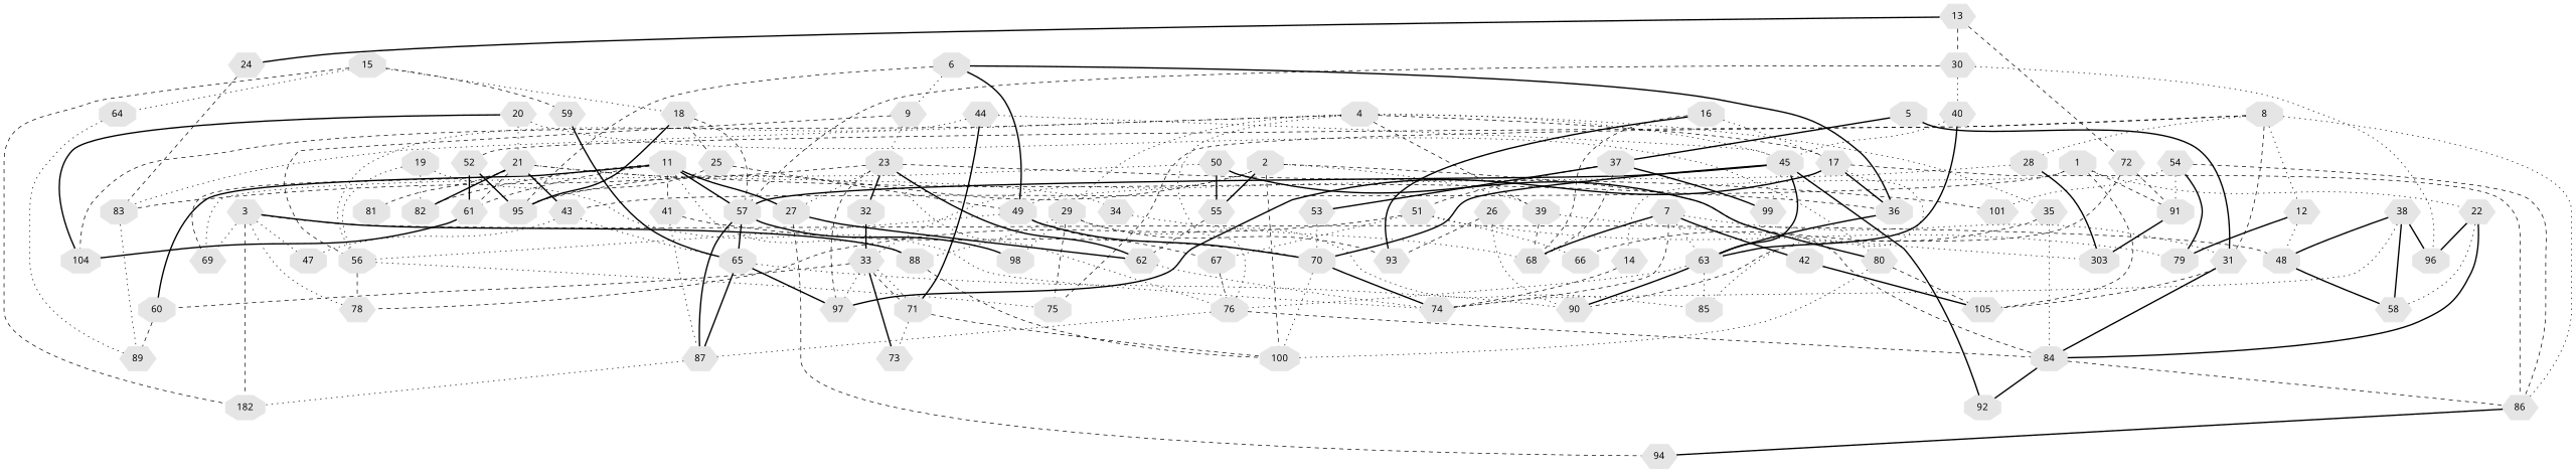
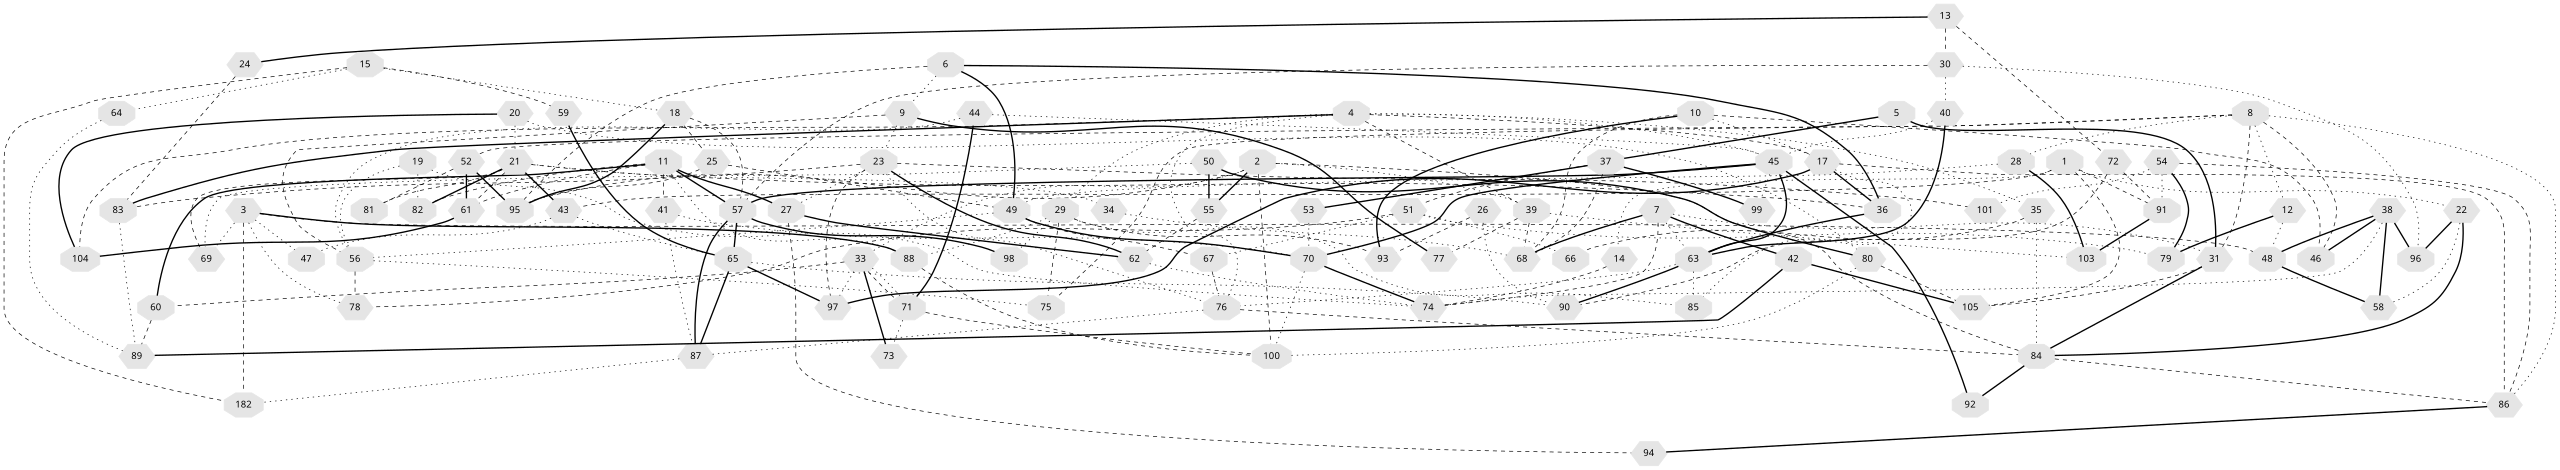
  graph {
    fontname="Noto Sans"
    node [color=gray90 fontname="Noto Sans" shape=octagon style=filled]
    edge [fontname="Noto Sans" style=dotted]
    1
    14 [shape=hexagon]
    22 [shape=hexagon]
    43 [shape=hexagon]
    91
    105 [shape=hexagon]
    74 [shape=hexagon]
    84
    58 [shape=hexagon]
    96
    47
    65
-   103 [label=303]
+   103
    2
    33 [shape=hexagon]
    39
    55 [shape=hexagon]
    95
    100
    60
    97 [shape=hexagon]
    71
    73 [shape=hexagon]
    68 [shape=hexagon]
+   77 [shape=hexagon]
    62 [shape=hexagon]
    86 [shape=hexagon]
    92
    3 [shape=hexagon]
    48
    69 [shape=hexagon]
    78 [shape=hexagon]
    88
    n34 [label=182]
    4
    17 [shape=hexagon]
    29
    35 [shape=hexagon]
    45
    76
    83
    104
    36
    85
    75
    93 [shape=hexagon]
    98
    66
    63
    57
    99 [shape=hexagon]
    70
    87 [shape=hexagon]
    89 [shape=hexagon]
    5
    31 [shape=hexagon]
    37
    51 [shape=hexagon]
    53 [shape=hexagon]
    6
    9 [shape=hexagon]
    49
    23
    56
    67
    7 [shape=hexagon]
    42
    90 [shape=hexagon]
    8
    12 [shape=hexagon]
    28
+   46
    52 [shape=hexagon]
    79
    61 [shape=hexagon]
    81
    94 [shape=hexagon]
    27
-   32
    101 [shape=hexagon]
    11
    41 [shape=hexagon]
    82
    13 [shape=hexagon]
    24 [shape=hexagon]
    30 [shape=hexagon]
    72 [shape=hexagon]
    40 [shape=hexagon]
    15
    18 [shape=hexagon]
    59 [shape=hexagon]
    64
    25 [shape=hexagon]
-   16
+   16 [label=10]
    19
    20 [shape=hexagon]
    21 [shape=hexagon]
    80 [shape=hexagon]
    34 [shape=hexagon]
    26 [shape=hexagon]
    38 [shape=hexagon]
    44 [shape=hexagon]
    50 [shape=hexagon]
    54 [shape=hexagon]
    1 -- 14
    1 -- 22
    1 -- 43 [style=dashed]
    1 -- 91 [style=dashed]
    1 -- 105 [style=dashed]
    14 -- 74 [style=dashed]
    22 -- 84 [style=bold]
    22 -- 58
    22 -- 96 [style=bold]
    43 -- 47
    43 -- 65
    91 -- 103 [style=bold]
    84 -- 86 [style=dashed]
    84 -- 92 [style=bold]
    65 -- 97 [style=bold]
    65 -- 87 [style=bold]
    65 -- 90
    2 -- 84 [style=dashed]
    2 -- 33
    2 -- 39
    2 -- 55 [style=bold]
    2 -- 95 [style=dashed]
    2 -- 100 [style=dashed]
    33 -- 60 [style=dashed]
    33 -- 97
    33 -- 71 [style=dashed]
    33 -- 71
    33 -- 73 [style=bold]
    39 -- 103
    39 -- 68 [style=dashed]
+   39 -- 77 [style=dashed]
    55 -- 62 [style=dashed]
    60 -- 89 [style=dashed]
    71 -- 100 [style=dashed]
    71 -- 73
    62 -- 74
    86 -- 94 [style=bold]
    3 -- 47
    3 -- 48 [style=dashed]
    3 -- 69
    3 -- 78
    3 -- 88 [style=bold]
    3 -- n34 [style=dashed]
    48 -- 58 [style=bold]
    88 -- 100 [style=dashed]
    4 -- 39 [style=dashed]
    4 -- 17 [style=dashed]
    4 -- 29
    4 -- 35
    4 -- 45
    4 -- 76
-   4 -- 83
+   4 -- 83 [style=bold]
    4 -- 104 [style=dashed]
    17 -- 97 [style=bold]
    17 -- 86 [style=dashed]
    17 -- 36 [style=bold]
    17 -- 85
    29 -- 88
    29 -- 85
    29 -- 75 [style=dashed]
    29 -- 93 [style=dashed]
    29 -- 98
    35 -- 84
    35 -- 66 [style=dashed]
    45 -- 92 [style=bold]
    45 -- 63 [style=bold]
    45 -- 57 [style=bold]
    45 -- 99
    45 -- 70 [style=bold]
    76 -- 84 [style=dashed]
    76 -- 87
    83 -- 89
    36 -- 63 [style=bold]
    63 -- 76
    63 -- 85
    63 -- 90 [style=bold]
    57 -- 65 [style=bold]
    57 -- 98 [style=bold]
    57 -- 87 [style=bold]
    70 -- 74 [style=bold]
    70 -- 100
    87 -- n34
    5 -- 31 [style=bold]
    5 -- 37 [style=bold]
    31 -- 105 [style=dashed]
    31 -- 84 [style=bold]
    37 -- 68 [style=dashed]
    37 -- 99 [style=bold]
    37 -- 51 [style=dashed]
    37 -- 53 [style=bold]
    51 -- 78 [style=dashed]
    51 -- 66
    51 -- 67
    51 -- 79
    53 -- 70
    6 -- 95 [style=dashed]
    6 -- 36 [style=bold]
    6 -- 9
    6 -- 49 [style=bold]
+   9 -- 77 [style=bold]
    9 -- 23
    9 -- 56 [style=dashed]
    49 -- 70 [style=bold]
    49 -- 56
    49 -- 67 [style=dashed]
    23 -- 97 [style=dashed]
    23 -- 62 [style=bold]
    23 -- 76
    23 -- 83 [style=dashed]
    23 -- 27
-   23 -- 32 [style=bold]
    23 -- 101 [style=dashed]
    56 -- 78 [style=dashed]
    56 -- 75
    67 -- 76 [style=dashed]
    7 -- 74 [style=dashed]
    7 -- 68 [style=bold]
    7 -- 63
    7 -- 31
    7 -- 42 [style=bold]
    42 -- 105 [style=bold]
+   42 -- 89 [style=bold]
    8 -- 86
    8 -- 75 [style=dashed]
    8 -- 31 [style=dashed]
    8 -- 12
    8 -- 28
+   8 -- 46 [style=dashed]
    8 -- 52 [style=dashed]
    12 -- 48
    12 -- 79 [style=bold]
    28 -- 103 [style=bold]
    28 -- 49
    52 -- 95 [style=bold]
    52 -- 61 [style=bold]
+   52 -- 81 [style=dashed]
    61 -- 104 [style=bold]
    27 -- 62 [style=bold]
    27 -- 94 [style=dashed]
-   32 -- 33 [style=bold]
    11 -- 60 [style=bold]
    11 -- 88
    11 -- 57 [style=bold]
    11 -- 61 [style=dashed]
    11 -- 27 [style=bold]
    11 -- 41 [style=dashed]
    11 -- 82 [style=dashed]
-   41 -- 70 [style=dashed]
+   41 -- 70
    41 -- 87
    13 -- 24 [style=bold]
    13 -- 30 [style=dashed]
    13 -- 72 [style=dashed]
    24 -- 83 [style=dashed]
    30 -- 96
    30 -- 57 [style=dashed]
    30 -- 40
    72 -- 91 [style=dashed]
    72 -- 90 [style=dashed]
    40 -- 45
    40 -- 63 [style=bold]
    15 -- n34 [style=dashed]
    15 -- 18
    15 -- 59 [style=dashed]
    15 -- 64
    18 -- 95 [style=bold]
    18 -- 57 [style=dashed]
    18 -- 25 [style=dashed]
    59 -- 65 [style=bold]
    64 -- 89
    25 -- 95 [style=dashed]
    25 -- 49 [style=dashed]
    16 -- 68 [style=dashed]
    16 -- 17
    16 -- 93 [style=bold]
+   16 -- 46 [style=dashed]
    19 -- 74
    19 -- 56
    19 -- 82
    20 -- 104 [style=bold]
    20 -- 21
    20 -- 80
    21 -- 43 [style=bold]
    21 -- 69 [style=dashed]
    21 -- 36 [style=dashed]
    21 -- 61 [style=dashed]
    21 -- 81 [style=dashed]
    21 -- 82 [style=bold]
    21 -- 34
    80 -- 105 [style=dashed]
    80 -- 100
    34 -- 68
    26 -- 93 [style=dashed]
    26 -- 90
    38 -- 74
    38 -- 58 [style=bold]
    38 -- 96 [style=bold]
    38 -- 48 [style=bold]
+   38 -- 46 [style=bold]
    44 -- 71 [style=bold]
    44 -- 45
    44 -- 56
    50 -- 55 [style=bold]
    50 -- 69
    50 -- 80 [style=bold]
    54 -- 91
    54 -- 86 [style=dashed]
    54 -- 79 [style=bold]
    54 -- 101
  }
